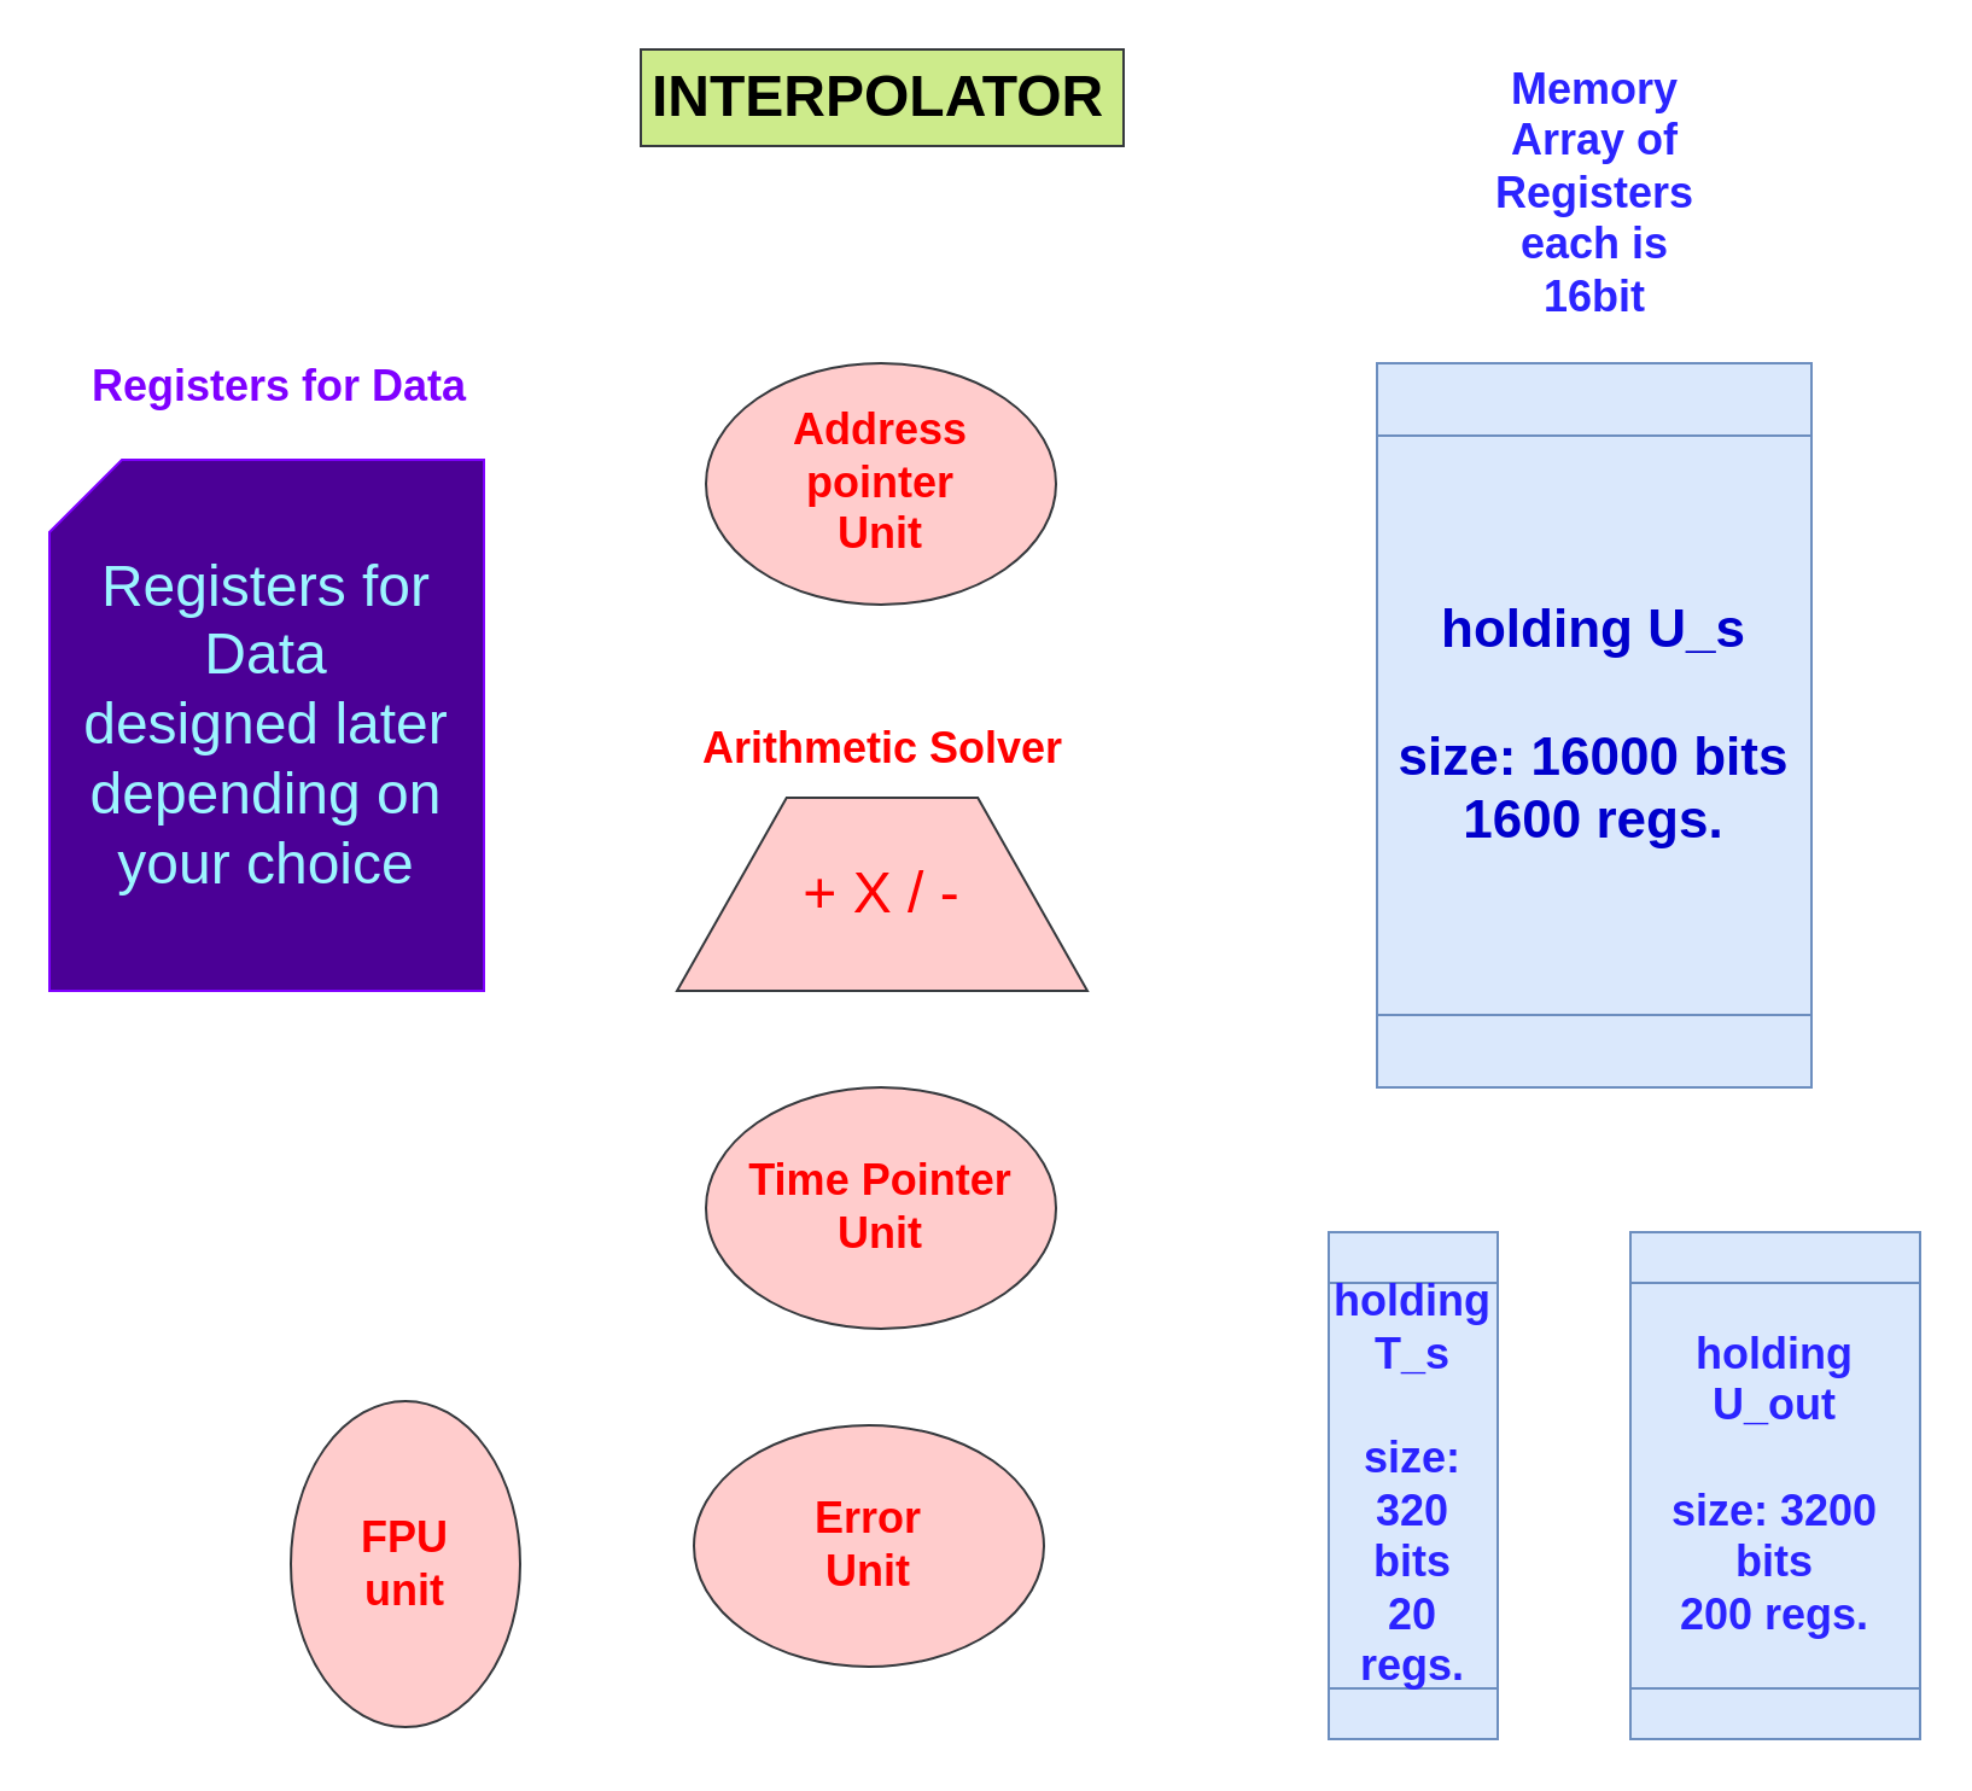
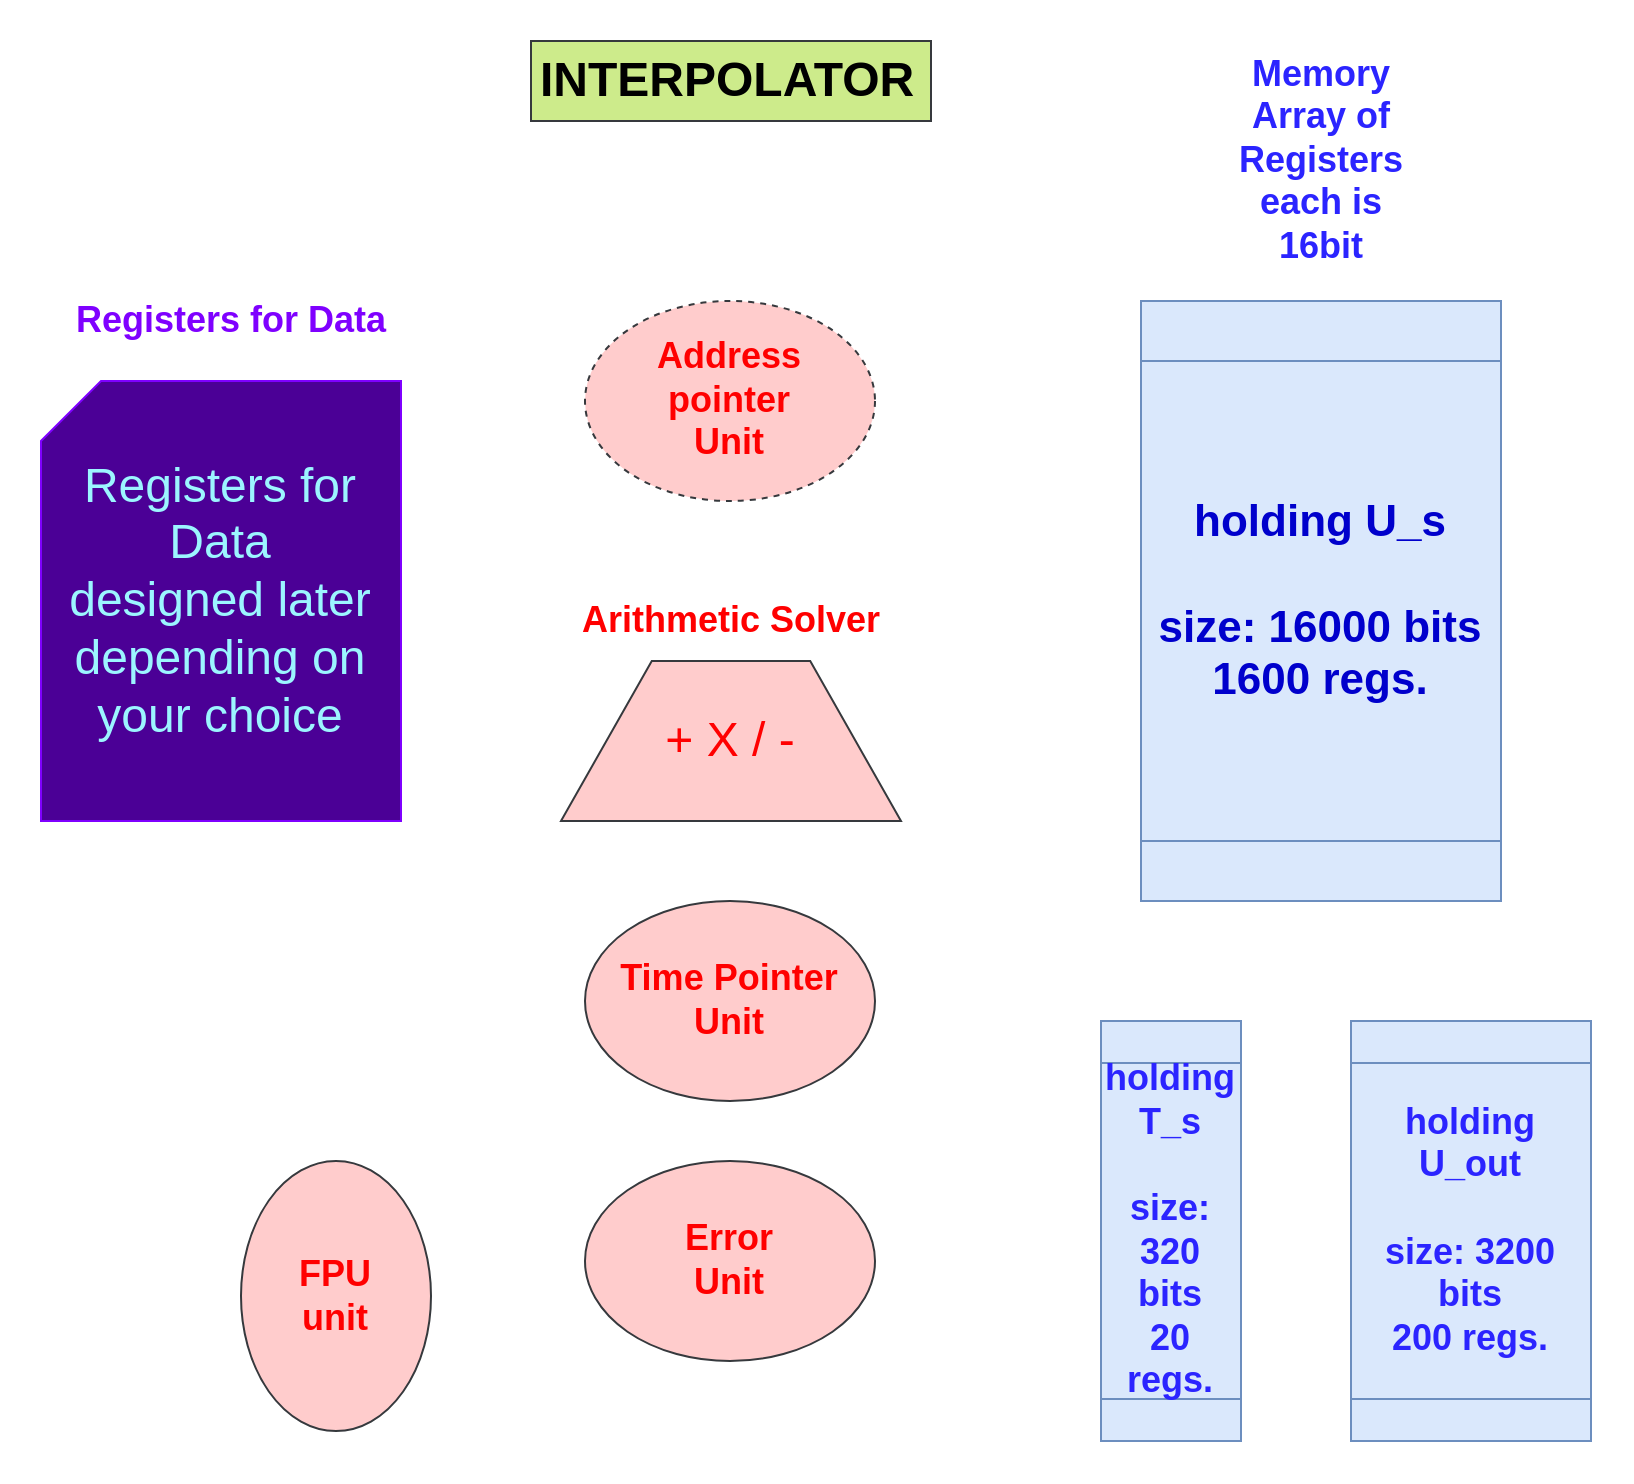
  <mxCell id="0" />
  <mxCell id="1" parent="0" />
  <mxCell id="2" value="&lt;h1&gt;INTERPOLATOR&lt;/h1&gt;" style="text;html=1;strokeColor=#36393d;fillColor=#cdeb8b;spacing=5;spacingTop=-20;whiteSpace=wrap;overflow=hidden;rounded=0;fontStyle=1" vertex="1" parent="1"><mxGeometry x="265" y="20" width="200" height="40" as="geometry" /></mxCell>
  <mxCell id="3" value="&lt;span style=&quot;color: rgb(0 , 0 , 204) ; font-size: 22px&quot;&gt;holding U_s&lt;br&gt;&lt;br&gt;size: 16000 bits&lt;br&gt;1600 regs.&lt;br&gt;&lt;/span&gt;" style="shape=process;whiteSpace=wrap;html=1;backgroundOutline=1;direction=south;fillColor=#dae8fc;strokeColor=#6c8ebf;fontStyle=1" vertex="1" parent="1"><mxGeometry x="570" y="150" width="180" height="300" as="geometry" /></mxCell>
  <mxCell id="4" value="&lt;font style=&quot;font-size: 18px&quot;&gt;&lt;font color=&quot;#2b24ff&quot;&gt;Memory&lt;br&gt;&lt;/font&gt;&lt;span style=&quot;color: rgb(43 , 36 , 255) ; white-space: normal&quot;&gt;Array of&lt;/span&gt;&lt;br style=&quot;color: rgb(43 , 36 , 255) ; white-space: normal&quot;&gt;&lt;span style=&quot;color: rgb(43 , 36 , 255) ; white-space: normal&quot;&gt;Registers&lt;/span&gt;&lt;br style=&quot;color: rgb(43 , 36 , 255) ; white-space: normal&quot;&gt;&lt;span style=&quot;color: rgb(43 , 36 , 255) ; white-space: normal&quot;&gt;each is 16bit&lt;/span&gt;&lt;/font&gt;" style="text;html=1;align=center;verticalAlign=middle;resizable=0;points=[];autosize=1;fontStyle=1" vertex="1" parent="1"><mxGeometry x="600" y="45" width="120" height="70" as="geometry" /></mxCell>
  <mxCell id="5" value="&lt;font style=&quot;font-size: 24px ; font-weight: normal&quot; color=&quot;#ff0000&quot;&gt;+ X / -&lt;/font&gt;" style="shape=trapezoid;perimeter=trapezoidPerimeter;whiteSpace=wrap;html=1;size=0.267;fillColor=#ffcccc;strokeColor=#36393d;fontStyle=1" vertex="1" parent="1"><mxGeometry x="280" y="330" width="170" height="80" as="geometry" /></mxCell>
  <mxCell id="6" value="&lt;font style=&quot;font-size: 18px&quot; color=&quot;#ff0000&quot;&gt;Arithmetic Solver&lt;/font&gt;" style="text;html=1;align=center;verticalAlign=middle;resizable=0;points=[];autosize=1;fontStyle=1" vertex="1" parent="1"><mxGeometry x="285" y="300" width="160" height="20" as="geometry" /></mxCell>
  <mxCell id="7" value="&lt;font style=&quot;font-size: 18px&quot; color=&quot;#7f00ff&quot;&gt;Registers for Data&lt;/font&gt;" style="text;html=1;align=center;verticalAlign=middle;resizable=0;points=[];autosize=1;fontStyle=1" vertex="1" parent="1"><mxGeometry x="30" y="150" width="170" height="20" as="geometry" /></mxCell>
  <mxCell id="8" value="&lt;font style=&quot;font-size: 18px&quot; color=&quot;#2b24ff&quot;&gt;holding U_out&lt;br&gt;&lt;br&gt;size: 3200 bits&lt;br&gt;200 regs.&lt;br&gt;&lt;/font&gt;" style="shape=process;whiteSpace=wrap;html=1;backgroundOutline=1;direction=south;fillColor=#dae8fc;strokeColor=#6c8ebf;fontStyle=1" vertex="1" parent="1"><mxGeometry x="675" y="510" width="120" height="210" as="geometry" /></mxCell>
  <mxCell id="9" style="edgeStyle=orthogonalEdgeStyle;rounded=0;orthogonalLoop=1;jettySize=auto;html=1;exitX=0.5;exitY=1;exitDx=0;exitDy=0;fontStyle=1" edge="1" parent="1" source="5" target="5"><mxGeometry relative="1" as="geometry" /></mxCell>
- <mxCell id="10" value="&lt;font style=&quot;font-size: 18px&quot;&gt;&lt;font color=&quot;#ff0000&quot;&gt;Address&lt;br&gt;pointer&lt;br&gt;Unit&lt;/font&gt;&lt;br&gt;&lt;/font&gt;" style="ellipse;whiteSpace=wrap;html=1;strokeColor=#36393d;fillColor=#ffcccc;fontStyle=1" vertex="1" parent="1"><mxGeometry x="292" y="150" width="145" height="100" as="geometry" /></mxCell>
+ <mxCell id="10" value="&lt;font style=&quot;font-size: 18px&quot;&gt;&lt;font color=&quot;#ff0000&quot;&gt;Address&lt;br&gt;pointer&lt;br&gt;Unit&lt;/font&gt;&lt;br&gt;&lt;/font&gt;" style="ellipse;whiteSpace=wrap;html=1;strokeColor=#36393d;fillColor=#ffcccc;fontStyle=1;dashed=1;" vertex="1" parent="1"><mxGeometry x="292" y="150" width="145" height="100" as="geometry" /></mxCell>
  <mxCell id="11" value="&lt;font style=&quot;font-size: 18px&quot; color=&quot;#2b24ff&quot;&gt;holding T_s&lt;br&gt;&lt;br&gt;size: 320&lt;br&gt;bits&lt;br&gt;20 regs.&lt;br&gt;&lt;/font&gt;" style="shape=process;whiteSpace=wrap;html=1;backgroundOutline=1;direction=south;fillColor=#dae8fc;strokeColor=#6c8ebf;fontStyle=1" vertex="1" parent="1"><mxGeometry x="550" y="510" width="70" height="210" as="geometry" /></mxCell>
  <mxCell id="12" value="&lt;font style=&quot;font-size: 18px&quot;&gt;&lt;font color=&quot;#ff0000&quot;&gt;Time Pointer&lt;br&gt;Unit&lt;/font&gt;&lt;br&gt;&lt;/font&gt;" style="ellipse;whiteSpace=wrap;html=1;strokeColor=#36393d;fillColor=#ffcccc;fontStyle=1" vertex="1" parent="1"><mxGeometry x="292" y="450" width="145" height="100" as="geometry" /></mxCell>
  <mxCell id="13" value="&lt;font&gt;&lt;font style=&quot;font-size: 24px&quot;&gt;Registers for Data&lt;br&gt;designed later&lt;br&gt;depending on your choice&lt;/font&gt;&lt;br&gt;&lt;/font&gt;" style="shape=card;whiteSpace=wrap;html=1;strokeColor=#7F00FF;fillColor=#4B0096;fontColor=#9CF5FF;" vertex="1" parent="1"><mxGeometry x="20" y="190" width="180" height="220" as="geometry" /></mxCell>
- <mxCell id="14" value="&lt;font style=&quot;font-size: 18px&quot;&gt;&lt;font color=&quot;#ff0000&quot;&gt;Error&lt;br&gt;Unit&lt;/font&gt;&lt;br&gt;&lt;/font&gt;" style="ellipse;whiteSpace=wrap;html=1;strokeColor=#36393d;fillColor=#ffcccc;fontStyle=1" vertex="1" parent="1"><mxGeometry x="287" y="590" width="145" height="100" as="geometry" /></mxCell>
+ <mxCell id="14" value="&lt;font style=&quot;font-size: 18px&quot;&gt;&lt;font color=&quot;#ff0000&quot;&gt;Error&lt;br&gt;Unit&lt;/font&gt;&lt;br&gt;&lt;/font&gt;" style="ellipse;whiteSpace=wrap;html=1;strokeColor=#36393d;fillColor=#ffcccc;fontStyle=1" vertex="1" parent="1"><mxGeometry x="292" y="580" width="145" height="100" as="geometry" /></mxCell>
  <mxCell id="15" value="&lt;font style=&quot;font-size: 18px&quot;&gt;&lt;font color=&quot;#ff0000&quot;&gt;FPU&lt;br&gt;unit&lt;/font&gt;&lt;br&gt;&lt;/font&gt;" style="ellipse;whiteSpace=wrap;html=1;strokeColor=#36393d;fillColor=#ffcccc;fontStyle=1" vertex="1" parent="1"><mxGeometry x="120" y="580" width="95" height="135" as="geometry" /></mxCell>
